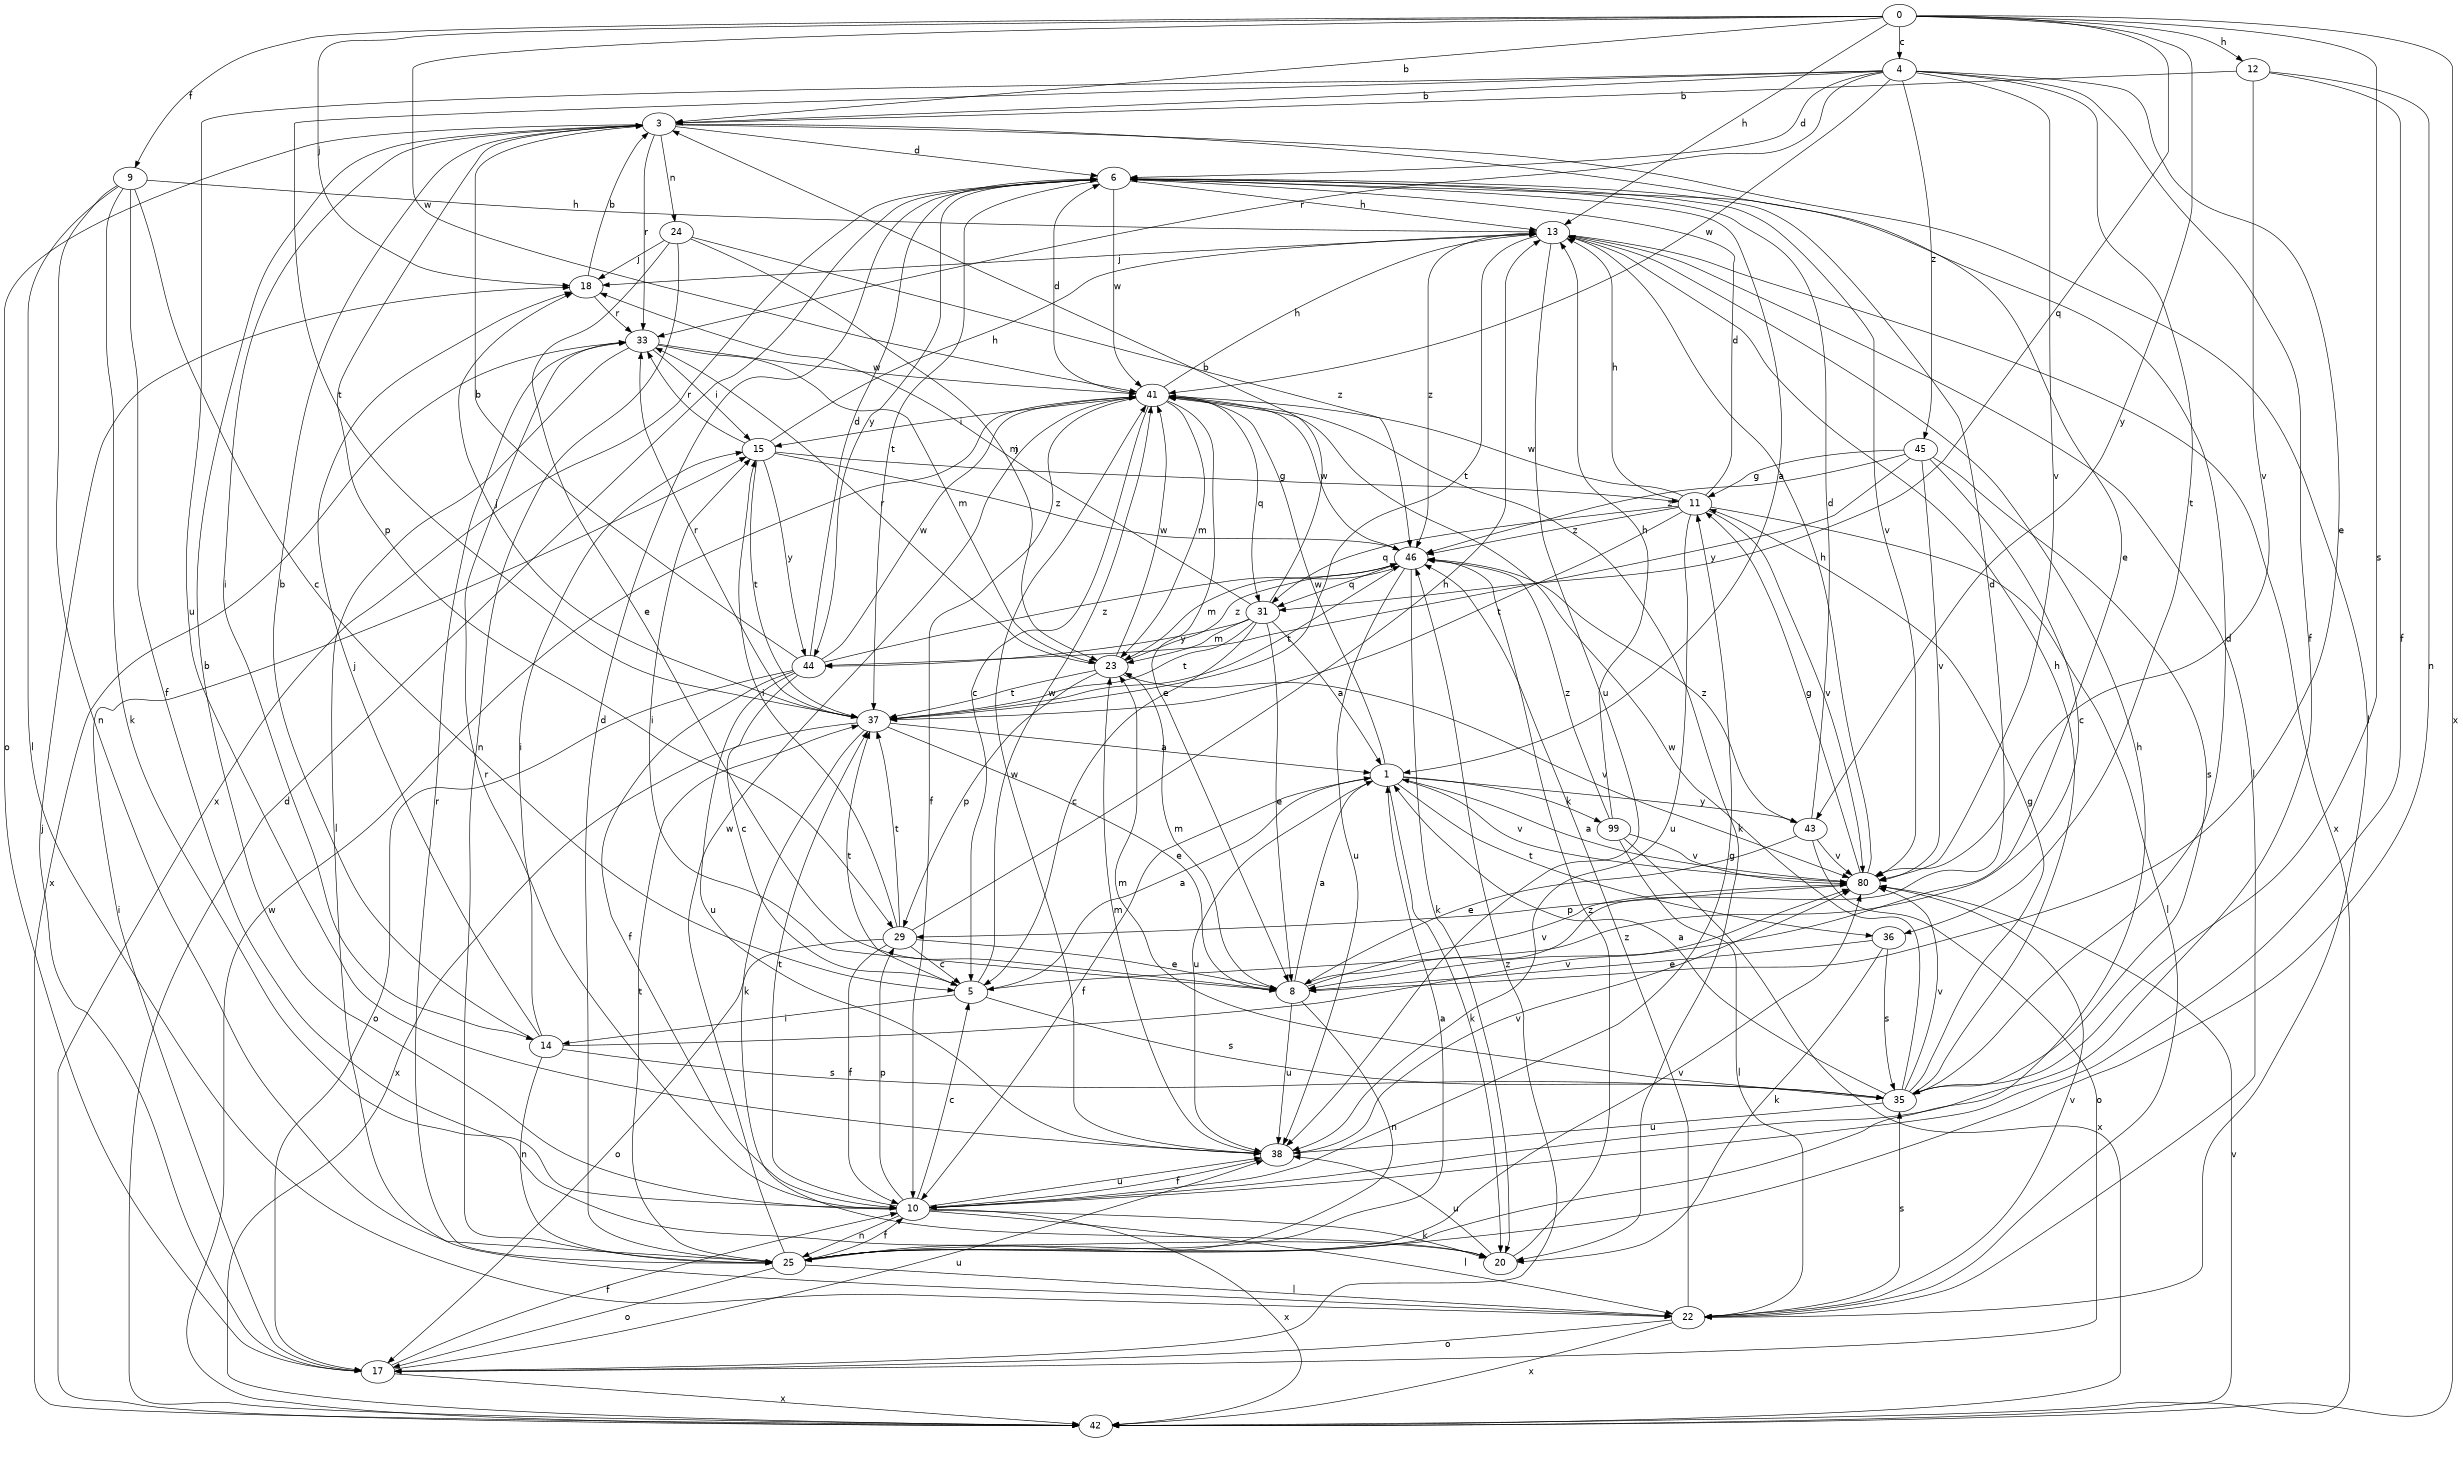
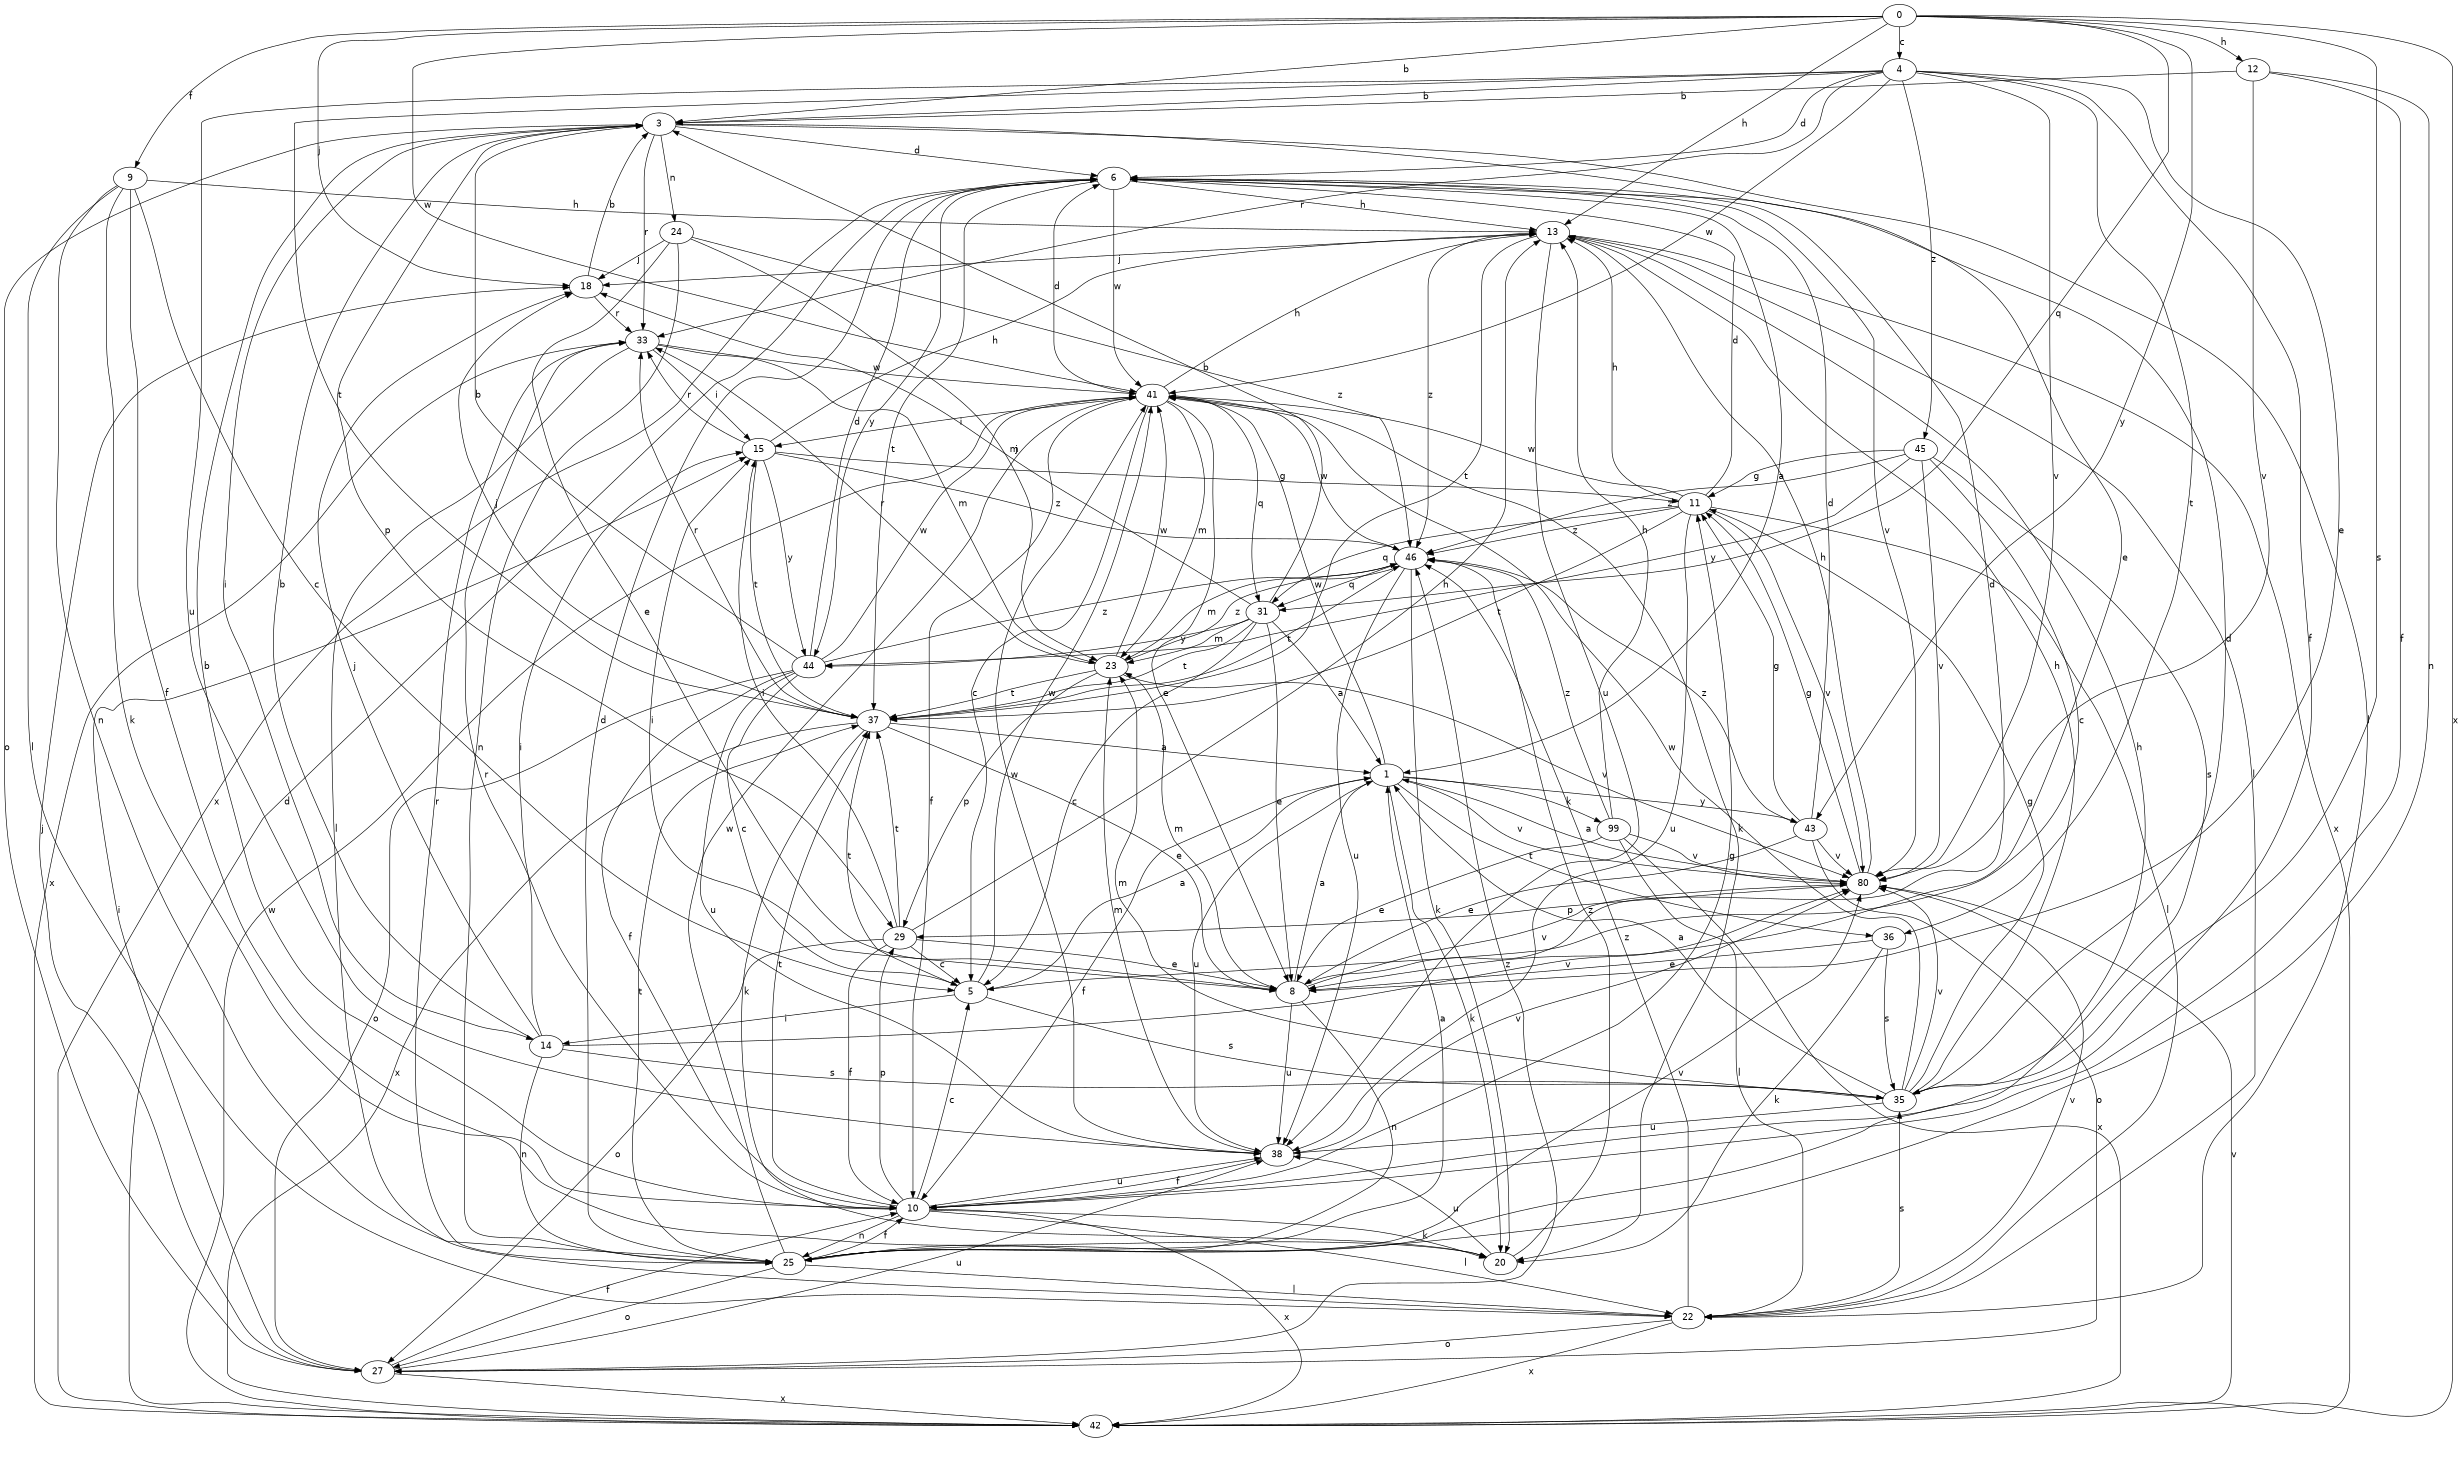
  strict digraph {
    fontname="DejaVu Sans"
    node [fontname="DejaVu Sans"]
    edge [fontname="DejaVu Sans"]
    0
    3
    4
    9
    12
    13
    18
    31
    35
    41
    42
    43
    6
    8
    14
    22
    24
-   27 [label=17]
+   27
    29
    33
    10
    36
    38
    n24 [label=80]
    37
    45
    20
    5
    25
    46
    1
    44
    23
    11
    15
    n36 [label=99]
    0 -> 3 [label=b]
    0 -> 4 [label=c]
    0 -> 9 [label=f]
    0 -> 12 [label=h]
    0 -> 13 [label=h]
    0 -> 18 [label=j]
    0 -> 31 [label=q]
    0 -> 35 [label=s]
    0 -> 41 [label=w]
    0 -> 42 [label=x]
    0 -> 43 [label=y]
    3 -> 6 [label=d]
    3 -> 8 [label=e]
    3 -> 14 [label=i]
    3 -> 22 [label=l]
    3 -> 24 [label=n]
    3 -> 27 [label=o]
    3 -> 29 [label=p]
    3 -> 33 [label=r]
    4 -> 3 [label=b]
    4 -> 41 [label=w]
    4 -> 6 [label=d]
    4 -> 8 [label=e]
    4 -> 33 [label=r]
    4 -> 10 [label=f]
    4 -> 36 [label=t]
    4 -> 38 [label=u]
    4 -> n24 [label=v]
    4 -> 37 [label=t]
    4 -> 45 [label=z]
    9 -> 13 [label=h]
    9 -> 22 [label=l]
    9 -> 10 [label=f]
    9 -> 20 [label=k]
    9 -> 5 [label=c]
    9 -> 25 [label=n]
    12 -> 3 [label=b]
    12 -> 10 [label=f]
    12 -> n24 [label=v]
    12 -> 25 [label=n]
    13 -> 18 [label=j]
    13 -> 42 [label=x]
    13 -> 22 [label=l]
    13 -> 38 [label=u]
    13 -> 37 [label=t]
    13 -> 46 [label=z]
    18 -> 3 [label=b]
    18 -> 33 [label=r]
    31 -> 3 [label=b]
    31 -> 18 [label=j]
    31 -> 8 [label=e]
    31 -> 37 [label=t]
    31 -> 5 [label=c]
    31 -> 1 [label=a]
    31 -> 44 [label=y]
    31 -> 23 [label=m]
    35 -> 13 [label=h]
    35 -> 41 [label=w]
    35 -> 6 [label=d]
    35 -> 38 [label=u]
    35 -> n24 [label=v]
    35 -> 1 [label=a]
    35 -> 23 [label=m]
    35 -> 11 [label=g]
    41 -> 13 [label=h]
    41 -> 31 [label=q]
    41 -> 6 [label=d]
    41 -> 8 [label=e]
    41 -> 10 [label=f]
    41 -> 20 [label=k]
    41 -> 5 [label=c]
    41 -> 23 [label=m]
    41 -> 15 [label=i]
    42 -> 41 [label=w]
    42 -> 6 [label=d]
    42 -> n24 [label=v]
    43 -> 6 [label=d]
    43 -> 8 [label=e]
    43 -> 27 [label=o]
    43 -> n24 [label=v]
    43 -> 46 [label=z]
+   43 -> 11 [label=g]
    6 -> 13 [label=h]
    6 -> 41 [label=w]
    6 -> 42 [label=x]
    6 -> n24 [label=v]
    6 -> 37 [label=t]
    6 -> 1 [label=a]
    6 -> 44 [label=y]
    8 -> 6 [label=d]
    8 -> 38 [label=u]
    8 -> n24 [label=v]
    8 -> 25 [label=n]
    8 -> 1 [label=a]
    8 -> 23 [label=m]
    8 -> 15 [label=i]
    14 -> 3 [label=b]
    14 -> 18 [label=j]
    14 -> 35 [label=s]
    14 -> n24 [label=v]
    14 -> 25 [label=n]
    14 -> 15 [label=i]
    22 -> 35 [label=s]
    22 -> 42 [label=x]
    22 -> 27 [label=o]
    22 -> n24 [label=v]
    22 -> 46 [label=z]
    24 -> 18 [label=j]
    24 -> 8 [label=e]
    24 -> 25 [label=n]
    24 -> 46 [label=z]
    24 -> 23 [label=m]
    27 -> 18 [label=j]
    27 -> 42 [label=x]
    27 -> 10 [label=f]
    27 -> 38 [label=u]
    27 -> 46 [label=z]
    27 -> 15 [label=i]
    29 -> 13 [label=h]
    29 -> 8 [label=e]
    29 -> 27 [label=o]
    29 -> 10 [label=f]
    29 -> 37 [label=t]
    29 -> 5 [label=c]
    29 -> 15 [label=i]
    33 -> 41 [label=w]
    33 -> 42 [label=x]
    33 -> 22 [label=l]
    33 -> 23 [label=m]
    33 -> 15 [label=i]
    10 -> 3 [label=b]
    10 -> 42 [label=x]
    10 -> 22 [label=l]
    10 -> 29 [label=p]
    10 -> 33 [label=r]
    10 -> 38 [label=u]
    10 -> 37 [label=t]
    10 -> 20 [label=k]
    10 -> 5 [label=c]
    10 -> 25 [label=n]
    10 -> 11 [label=g]
    36 -> 35 [label=s]
    36 -> 8 [label=e]
    36 -> 20 [label=k]
    38 -> 41 [label=w]
    38 -> 10 [label=f]
    38 -> n24 [label=v]
    38 -> 23 [label=m]
    n24 -> 13 [label=h]
    n24 -> 29 [label=p]
    n24 -> 1 [label=a]
    n24 -> 11 [label=g]
    37 -> 18 [label=j]
    37 -> 42 [label=x]
    37 -> 8 [label=e]
    37 -> 33 [label=r]
    37 -> 20 [label=k]
    37 -> 1 [label=a]
    45 -> 35 [label=s]
    45 -> n24 [label=v]
    45 -> 5 [label=c]
    45 -> 46 [label=z]
    45 -> 44 [label=y]
    45 -> 11 [label=g]
    20 -> 38 [label=u]
    20 -> 46 [label=z]
    5 -> 35 [label=s]
    5 -> 41 [label=w]
    5 -> 14 [label=i]
    5 -> 37 [label=t]
    5 -> 1 [label=a]
    25 -> 13 [label=h]
    25 -> 41 [label=w]
    25 -> 6 [label=d]
    25 -> 22 [label=l]
    25 -> 27 [label=o]
    25 -> 33 [label=r]
    25 -> 10 [label=f]
    25 -> n24 [label=v]
    25 -> 37 [label=t]
    25 -> 1 [label=a]
    46 -> 31 [label=q]
    46 -> 41 [label=w]
    46 -> 38 [label=u]
    46 -> 37 [label=t]
    46 -> 20 [label=k]
    46 -> 23 [label=m]
    1 -> 41 [label=w]
    1 -> 43 [label=y]
    1 -> 10 [label=f]
    1 -> 36 [label=t]
    1 -> 38 [label=u]
    1 -> n24 [label=v]
    1 -> 20 [label=k]
    1 -> n36 [label=k]
    44 -> 3 [label=b]
    44 -> 41 [label=w]
    44 -> 6 [label=d]
    44 -> 27 [label=o]
    44 -> 10 [label=f]
    44 -> 38 [label=u]
    44 -> 5 [label=c]
    44 -> 46 [label=z]
    23 -> 41 [label=w]
    23 -> 29 [label=p]
    23 -> 33 [label=r]
    23 -> n24 [label=v]
    23 -> 37 [label=t]
    23 -> 46 [label=z]
    11 -> 13 [label=h]
    11 -> 31 [label=q]
    11 -> 41 [label=w]
    11 -> 6 [label=d]
    11 -> 22 [label=l]
    11 -> 38 [label=u]
    11 -> n24 [label=v]
    11 -> 37 [label=t]
    11 -> 46 [label=z]
    15 -> 13 [label=h]
    15 -> 33 [label=r]
    15 -> 37 [label=t]
    15 -> 46 [label=z]
    15 -> 44 [label=y]
    15 -> 11 [label=g]
    n36 -> 13 [label=h]
    n36 -> 42 [label=x]
+   n36 -> 8 [label=e]
    n36 -> 22 [label=l]
    n36 -> n24 [label=v]
    n36 -> 46 [label=z]
  }
